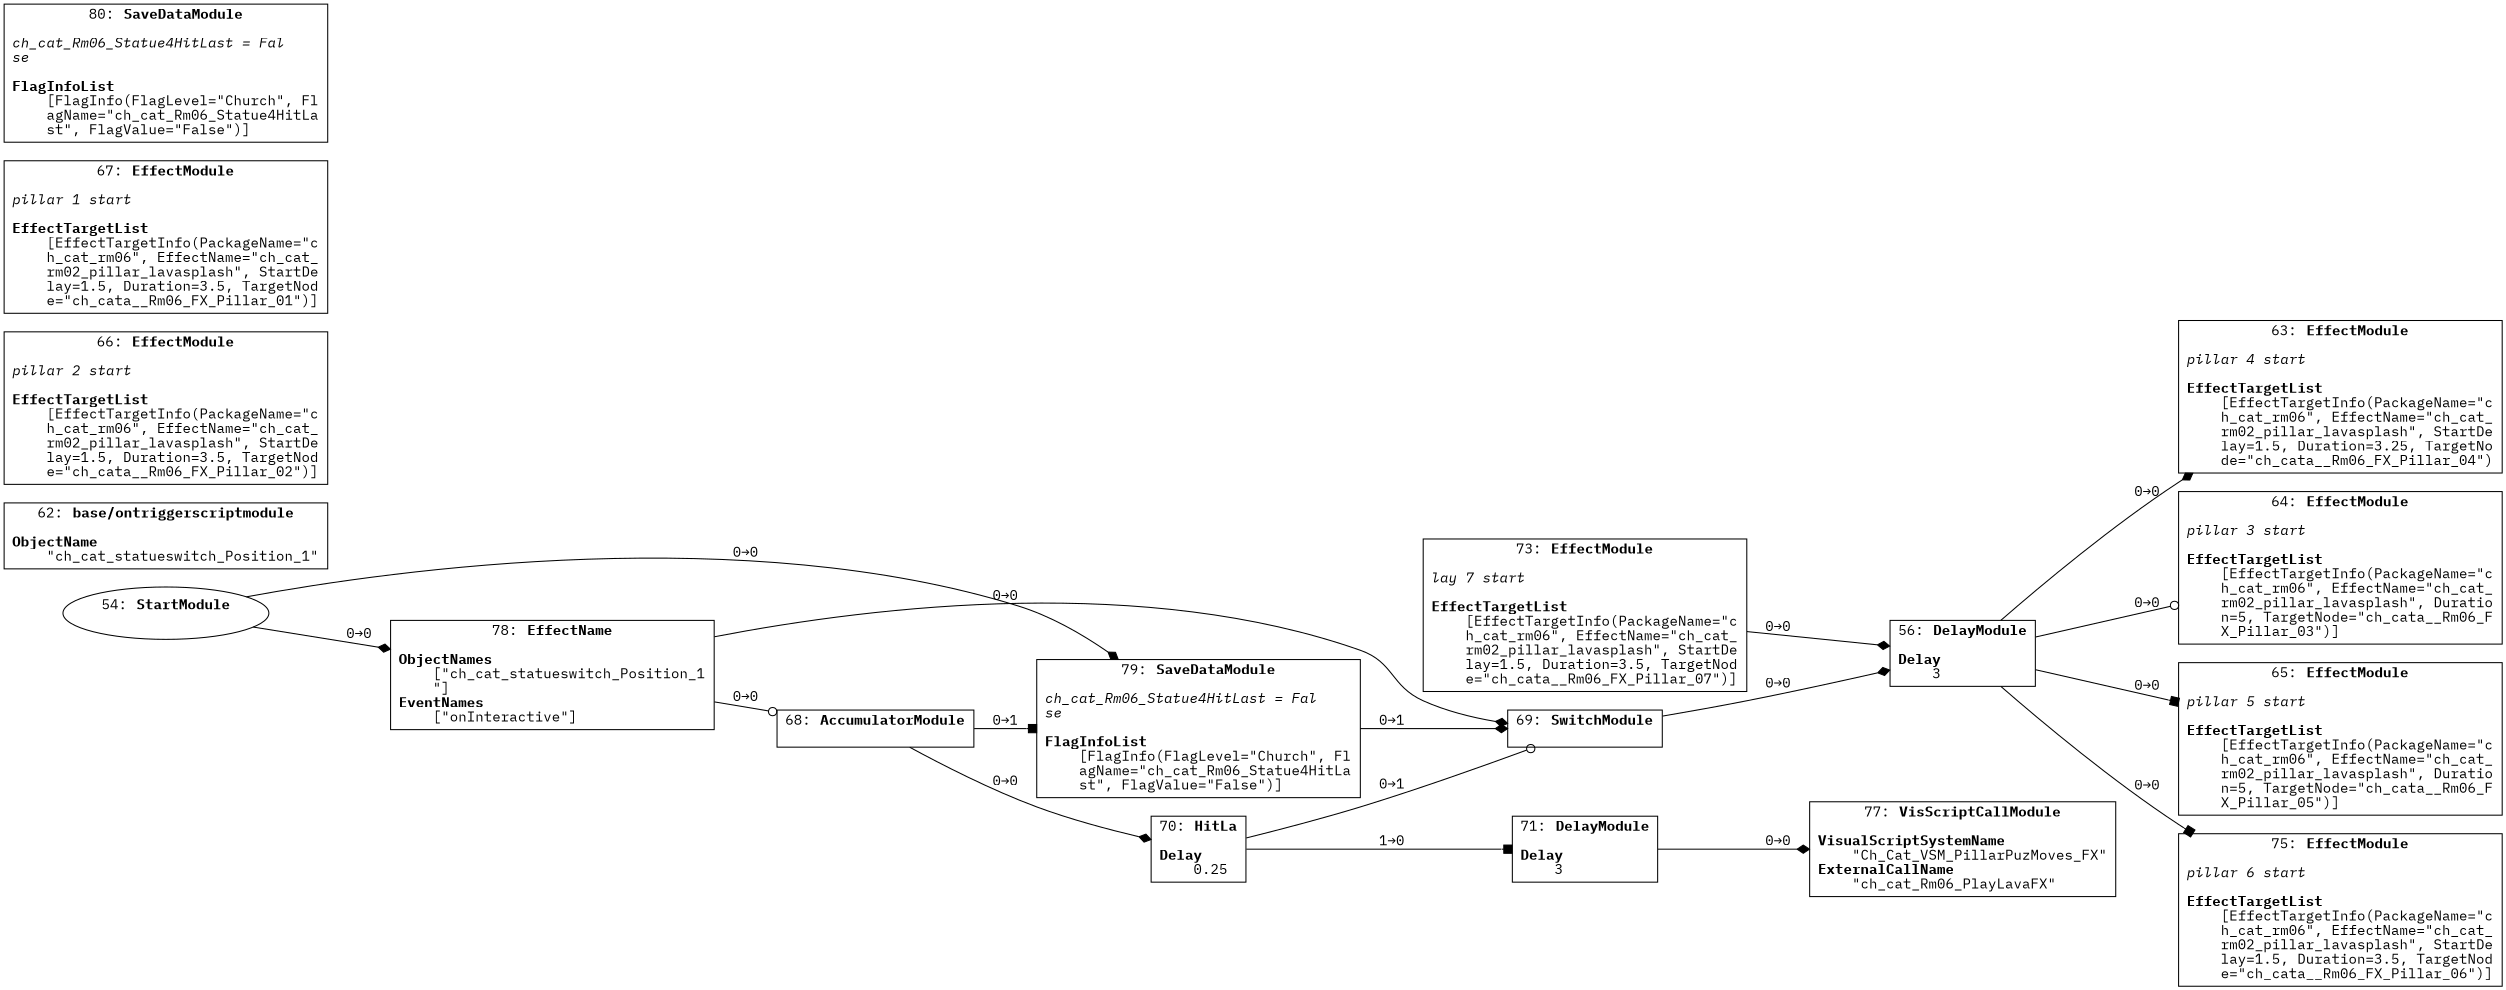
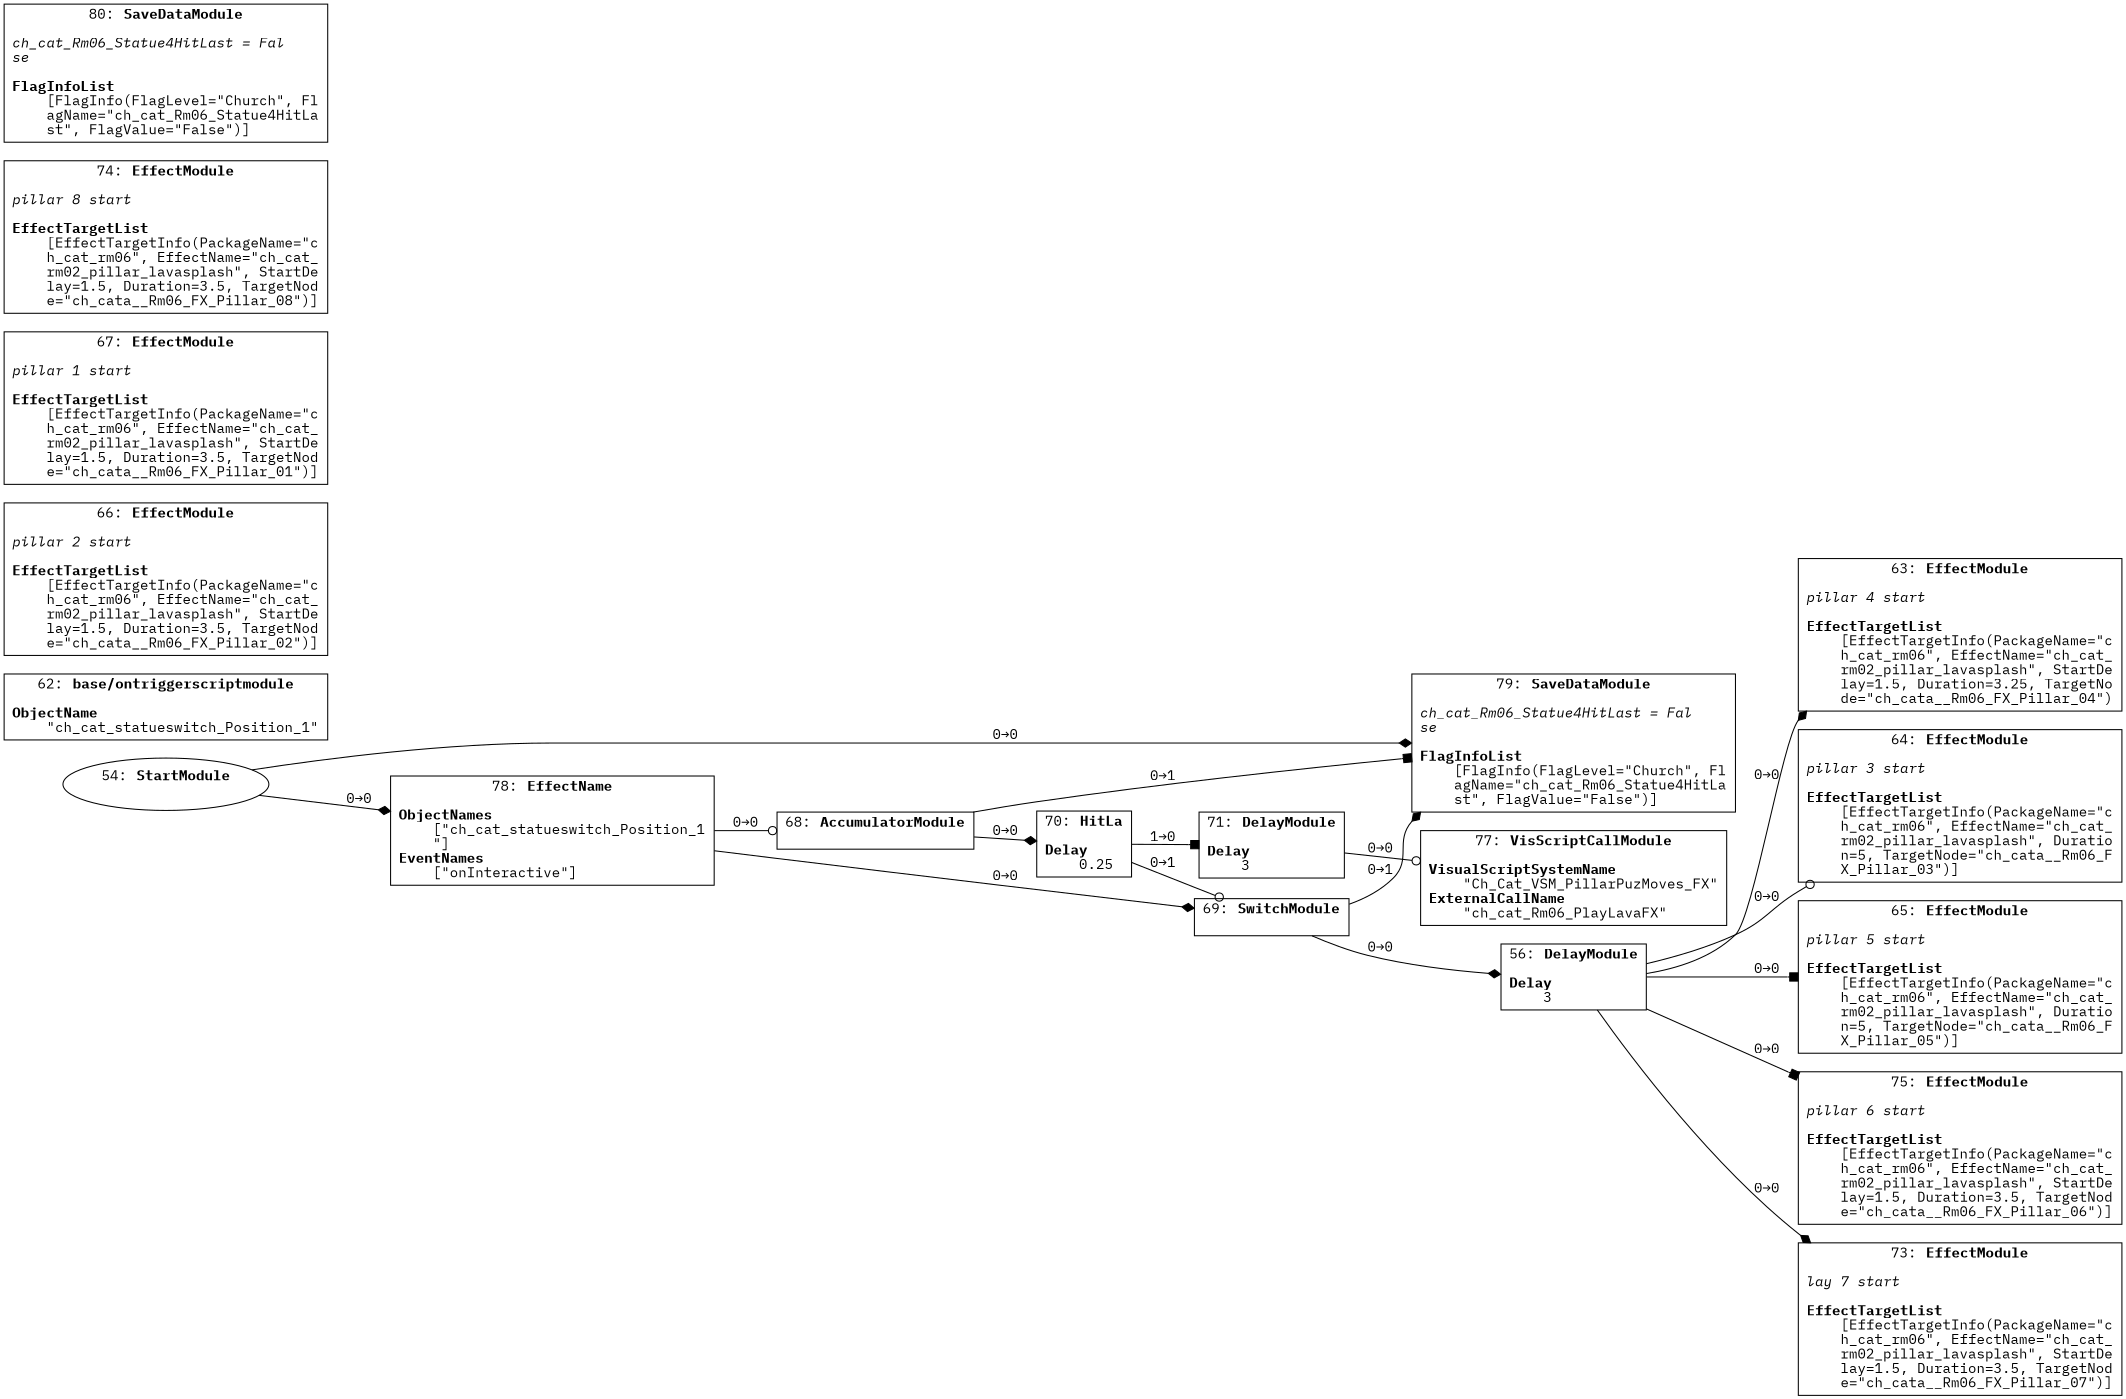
  digraph {
    fontname="IBM Plex Mono"
    rankdir=LR
    splines=spline
    node [fontname="IBM Plex Mono" shape=box]
    edge [arrowhead=diamond fontname="IBM Plex Mono"]
    n1 [label=<54: <b>StartModule</b><br/><br/>> shape=oval]
    n2 [label=<78: <b>EffectName</b><br/><br/><b>ObjectNames</b><br align="left"/>    [&quot;ch_cat_statueswitch_Position_1<br align="left"/>    &quot;]<br align="left"/><b>EventNames</b><br align="left"/>    [&quot;onInteractive&quot;]<br align="left"/>>]
    n3 [label=<79: <b>SaveDataModule</b><br/><br/><i>ch_cat_Rm06_Statue4HitLast = Fal<br align="left"/>se<br align="left"/></i><br align="left"/><b>FlagInfoList</b><br align="left"/>    [FlagInfo(FlagLevel=&quot;Church&quot;, Fl<br align="left"/>    agName=&quot;ch_cat_Rm06_Statue4HitLa<br align="left"/>    st&quot;, FlagValue=&quot;False&quot;)]<br align="left"/>>]
    n4 [label=<68: <b>AccumulatorModule</b><br/><br/>>]
    n5 [label=<69: <b>SwitchModule</b><br/><br/>>]
    n6 [label=<70: <b>HitLa</b><br/><br/><b>Delay</b><br align="left"/>    0.25<br align="left"/>>]
    n7 [label=<56: <b>DelayModule</b><br/><br/><b>Delay</b><br align="left"/>    3<br align="left"/>>]
    n8 [label=<63: <b>EffectModule</b><br/><br/><i>pillar 4 start<br align="left"/></i><br align="left"/><b>EffectTargetList</b><br align="left"/>    [EffectTargetInfo(PackageName=&quot;c<br align="left"/>    h_cat_rm06&quot;, EffectName=&quot;ch_cat_<br align="left"/>    rm02_pillar_lavasplash&quot;, StartDe<br align="left"/>    lay=1.5, Duration=3.25, TargetNo<br align="left"/>    de=&quot;ch_cata__Rm06_FX_Pillar_04&quot;)<br align="left"/>>]
    n9 [label=<64: <b>EffectModule</b><br/><br/><i>pillar 3 start<br align="left"/></i><br align="left"/><b>EffectTargetList</b><br align="left"/>    [EffectTargetInfo(PackageName=&quot;c<br align="left"/>    h_cat_rm06&quot;, EffectName=&quot;ch_cat_<br align="left"/>    rm02_pillar_lavasplash&quot;, Duratio<br align="left"/>    n=5, TargetNode=&quot;ch_cata__Rm06_F<br align="left"/>    X_Pillar_03&quot;)]<br align="left"/>>]
    n10 [label=<65: <b>EffectModule</b><br/><br/><i>pillar 5 start<br align="left"/></i><br align="left"/><b>EffectTargetList</b><br align="left"/>    [EffectTargetInfo(PackageName=&quot;c<br align="left"/>    h_cat_rm06&quot;, EffectName=&quot;ch_cat_<br align="left"/>    rm02_pillar_lavasplash&quot;, Duratio<br align="left"/>    n=5, TargetNode=&quot;ch_cata__Rm06_F<br align="left"/>    X_Pillar_05&quot;)]<br align="left"/>>]
    n11 [label=<75: <b>EffectModule</b><br/><br/><i>pillar 6 start<br align="left"/></i><br align="left"/><b>EffectTargetList</b><br align="left"/>    [EffectTargetInfo(PackageName=&quot;c<br align="left"/>    h_cat_rm06&quot;, EffectName=&quot;ch_cat_<br align="left"/>    rm02_pillar_lavasplash&quot;, StartDe<br align="left"/>    lay=1.5, Duration=3.5, TargetNod<br align="left"/>    e=&quot;ch_cata__Rm06_FX_Pillar_06&quot;)]<br align="left"/>>]
    n12 [label=<73: <b>EffectModule</b><br/><br/><i>lay 7 start<br align="left"/></i><br align="left"/><b>EffectTargetList</b><br align="left"/>    [EffectTargetInfo(PackageName=&quot;c<br align="left"/>    h_cat_rm06&quot;, EffectName=&quot;ch_cat_<br align="left"/>    rm02_pillar_lavasplash&quot;, StartDe<br align="left"/>    lay=1.5, Duration=3.5, TargetNod<br align="left"/>    e=&quot;ch_cata__Rm06_FX_Pillar_07&quot;)]<br align="left"/>>]
    n13 [label=<62: <b>base/ontriggerscriptmodule</b><br/><br/><b>ObjectName</b><br align="left"/>    &quot;ch_cat_statueswitch_Position_1&quot;<br align="left"/>>]
    n14 [label=<66: <b>EffectModule</b><br/><br/><i>pillar 2 start<br align="left"/></i><br align="left"/><b>EffectTargetList</b><br align="left"/>    [EffectTargetInfo(PackageName=&quot;c<br align="left"/>    h_cat_rm06&quot;, EffectName=&quot;ch_cat_<br align="left"/>    rm02_pillar_lavasplash&quot;, StartDe<br align="left"/>    lay=1.5, Duration=3.5, TargetNod<br align="left"/>    e=&quot;ch_cata__Rm06_FX_Pillar_02&quot;)]<br align="left"/>>]
    n15 [label=<67: <b>EffectModule</b><br/><br/><i>pillar 1 start<br align="left"/></i><br align="left"/><b>EffectTargetList</b><br align="left"/>    [EffectTargetInfo(PackageName=&quot;c<br align="left"/>    h_cat_rm06&quot;, EffectName=&quot;ch_cat_<br align="left"/>    rm02_pillar_lavasplash&quot;, StartDe<br align="left"/>    lay=1.5, Duration=3.5, TargetNod<br align="left"/>    e=&quot;ch_cata__Rm06_FX_Pillar_01&quot;)]<br align="left"/>>]
    n16 [label=<71: <b>DelayModule</b><br/><br/><b>Delay</b><br align="left"/>    3<br align="left"/>>]
    n17 [label=<77: <b>VisScriptCallModule</b><br/><br/><b>VisualScriptSystemName</b><br align="left"/>    &quot;Ch_Cat_VSM_PillarPuzMoves_FX&quot;<br align="left"/><b>ExternalCallName</b><br align="left"/>    &quot;ch_cat_Rm06_PlayLavaFX&quot;<br align="left"/>>]
+   n18 [label=<74: <b>EffectModule</b><br/><br/><i>pillar 8 start<br align="left"/></i><br align="left"/><b>EffectTargetList</b><br align="left"/>    [EffectTargetInfo(PackageName=&quot;c<br align="left"/>    h_cat_rm06&quot;, EffectName=&quot;ch_cat_<br align="left"/>    rm02_pillar_lavasplash&quot;, StartDe<br align="left"/>    lay=1.5, Duration=3.5, TargetNod<br align="left"/>    e=&quot;ch_cata__Rm06_FX_Pillar_08&quot;)]<br align="left"/>>]
    n19 [label=<80: <b>SaveDataModule</b><br/><br/><i>ch_cat_Rm06_Statue4HitLast = Fal<br align="left"/>se<br align="left"/></i><br align="left"/><b>FlagInfoList</b><br align="left"/>    [FlagInfo(FlagLevel=&quot;Church&quot;, Fl<br align="left"/>    agName=&quot;ch_cat_Rm06_Statue4HitLa<br align="left"/>    st&quot;, FlagValue=&quot;False&quot;)]<br align="left"/>>]
    n1 -> n2 [label="0→0"]
    n1 -> n3 [label="0→0"]
    n2 -> n4 [arrowhead=odot label="0→0"]
    n2 -> n5 [label="0→0"]
-   n3 -> n5 [label="0→1"]
+   n5 -> n3 [label="0→1"]
    n4 -> n3 [arrowhead=box label="0→1"]
    n4 -> n6 [label="0→0"]
    n5 -> n7 [label="0→0"]
    n6 -> n5 [arrowhead=odot label="0→1"]
    n6 -> n16 [arrowhead=box label="1→0"]
    n7 -> n8 [label="0→0"]
    n7 -> n9 [arrowhead=odot label="0→0"]
    n7 -> n10 [arrowhead=box label="0→0"]
    n7 -> n11 [arrowhead=box label="0→0"]
-   n12 -> n7 [label="0→0"]
-   n16 -> n17 [label="0→0"]
+   n7 -> n12 [label="0→0"]
+   n16 -> n17 [arrowhead=odot label="0→0"]
  }
